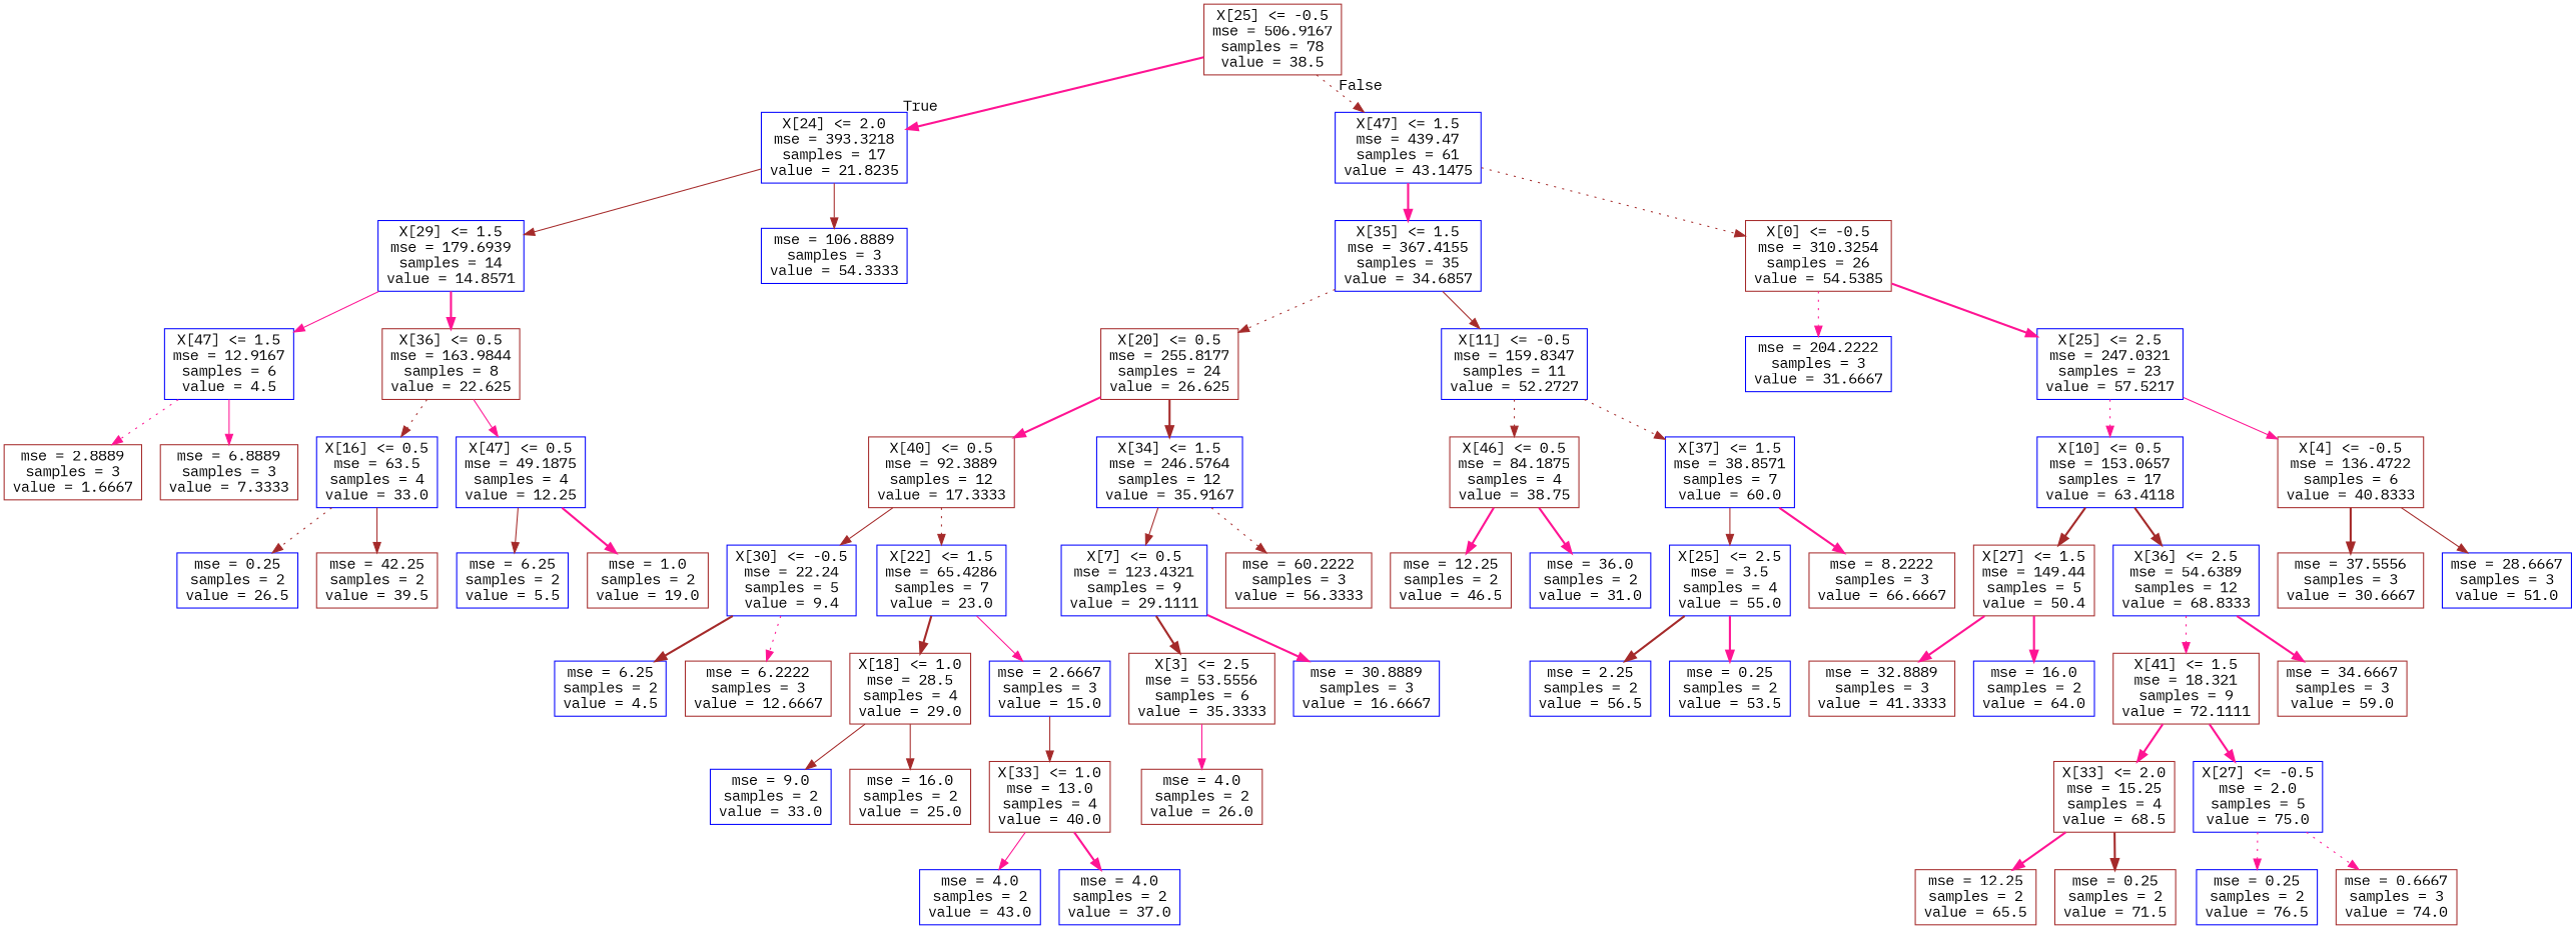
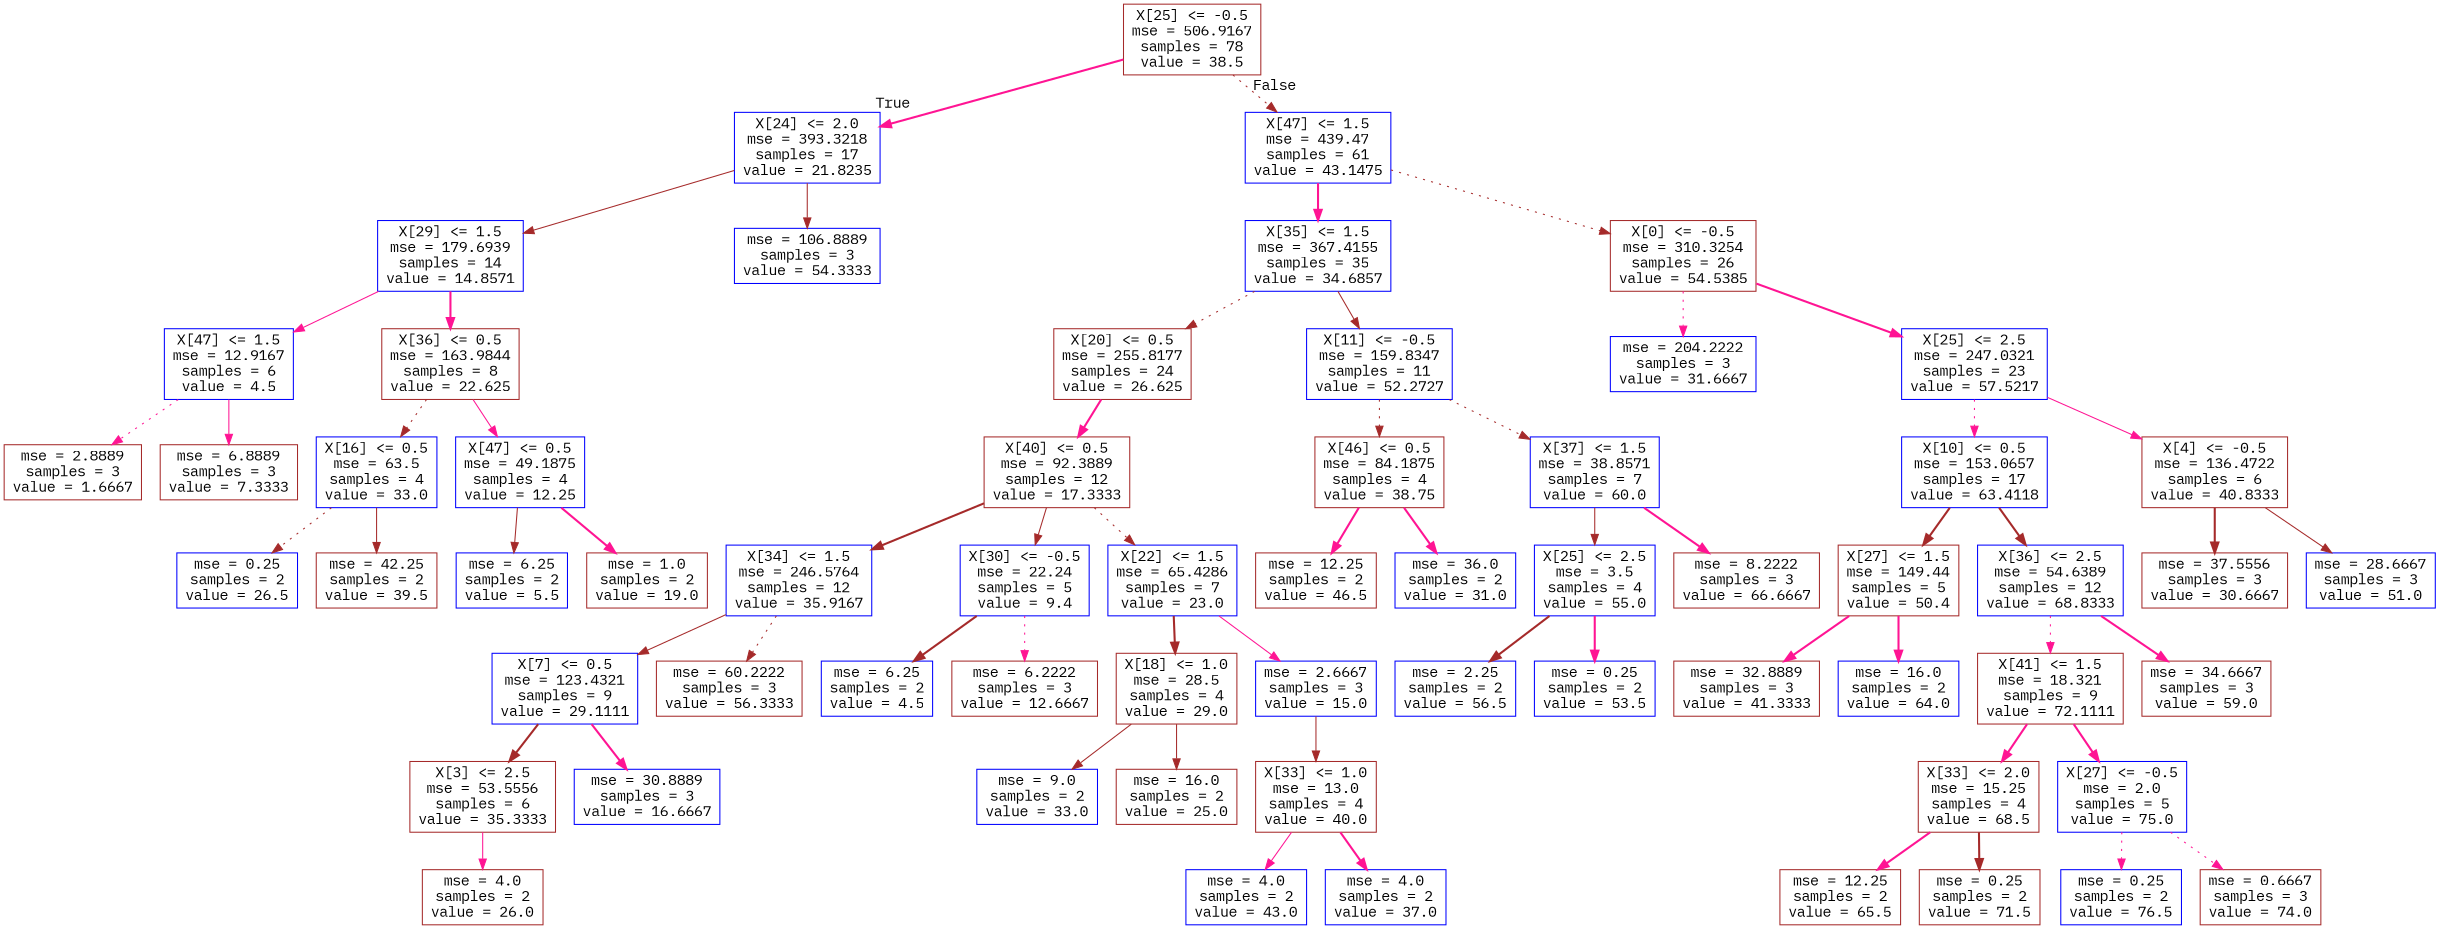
  digraph {
    fontname="IBM Plex Mono"
    node [color=blue fontname="IBM Plex Mono" shape=box]
    edge [color=deeppink fontname="IBM Plex Mono" style=bold]
    n1 [color=brown label="X[25] <= -0.5\nmse = 506.9167\nsamples = 78\nvalue = 38.5"]
    n2 [label="X[24] <= 2.0\nmse = 393.3218\nsamples = 17\nvalue = 21.8235"]
    n3 [label="X[47] <= 1.5\nmse = 439.47\nsamples = 61\nvalue = 43.1475"]
    n4 [label="X[29] <= 1.5\nmse = 179.6939\nsamples = 14\nvalue = 14.8571"]
    n5 [label="mse = 106.8889\nsamples = 3\nvalue = 54.3333"]
    n6 [label="X[35] <= 1.5\nmse = 367.4155\nsamples = 35\nvalue = 34.6857"]
    n7 [color=brown label="X[0] <= -0.5\nmse = 310.3254\nsamples = 26\nvalue = 54.5385"]
    n8 [label="X[47] <= 1.5\nmse = 12.9167\nsamples = 6\nvalue = 4.5"]
    n9 [color=brown label="X[36] <= 0.5\nmse = 163.9844\nsamples = 8\nvalue = 22.625"]
    n10 [color=brown label="mse = 2.8889\nsamples = 3\nvalue = 1.6667"]
    n11 [color=brown label="mse = 6.8889\nsamples = 3\nvalue = 7.3333"]
    n12 [label="X[16] <= 0.5\nmse = 63.5\nsamples = 4\nvalue = 33.0"]
    n13 [label="X[47] <= 0.5\nmse = 49.1875\nsamples = 4\nvalue = 12.25"]
    n14 [label="mse = 0.25\nsamples = 2\nvalue = 26.5"]
    n15 [color=brown label="mse = 42.25\nsamples = 2\nvalue = 39.5"]
    n16 [label="mse = 6.25\nsamples = 2\nvalue = 5.5"]
    n17 [color=brown label="mse = 1.0\nsamples = 2\nvalue = 19.0"]
    n18 [color=brown label="X[20] <= 0.5\nmse = 255.8177\nsamples = 24\nvalue = 26.625"]
    n19 [label="X[11] <= -0.5\nmse = 159.8347\nsamples = 11\nvalue = 52.2727"]
    n20 [label="mse = 204.2222\nsamples = 3\nvalue = 31.6667"]
    n21 [label="X[25] <= 2.5\nmse = 247.0321\nsamples = 23\nvalue = 57.5217"]
    n22 [color=brown label="X[40] <= 0.5\nmse = 92.3889\nsamples = 12\nvalue = 17.3333"]
    n23 [label="X[34] <= 1.5\nmse = 246.5764\nsamples = 12\nvalue = 35.9167"]
    n24 [color=brown label="X[46] <= 0.5\nmse = 84.1875\nsamples = 4\nvalue = 38.75"]
    n25 [label="X[37] <= 1.5\nmse = 38.8571\nsamples = 7\nvalue = 60.0"]
    n26 [label="X[30] <= -0.5\nmse = 22.24\nsamples = 5\nvalue = 9.4"]
    n27 [label="X[22] <= 1.5\nmse = 65.4286\nsamples = 7\nvalue = 23.0"]
    n28 [label="X[7] <= 0.5\nmse = 123.4321\nsamples = 9\nvalue = 29.1111"]
    n29 [color=brown label="mse = 60.2222\nsamples = 3\nvalue = 56.3333"]
    n30 [label="mse = 6.25\nsamples = 2\nvalue = 4.5"]
    n31 [color=brown label="mse = 6.2222\nsamples = 3\nvalue = 12.6667"]
    n32 [color=brown label="X[18] <= 1.0\nmse = 28.5\nsamples = 4\nvalue = 29.0"]
    n33 [label="mse = 2.6667\nsamples = 3\nvalue = 15.0"]
    n34 [label="mse = 9.0\nsamples = 2\nvalue = 33.0"]
    n35 [color=brown label="mse = 16.0\nsamples = 2\nvalue = 25.0"]
    n36 [color=brown label="X[33] <= 1.0\nmse = 13.0\nsamples = 4\nvalue = 40.0"]
    n37 [color=brown label="X[3] <= 2.5\nmse = 53.5556\nsamples = 6\nvalue = 35.3333"]
    n38 [label="mse = 30.8889\nsamples = 3\nvalue = 16.6667"]
    n39 [color=brown label="mse = 4.0\nsamples = 2\nvalue = 26.0"]
    n40 [label="mse = 4.0\nsamples = 2\nvalue = 43.0"]
    n41 [label="mse = 4.0\nsamples = 2\nvalue = 37.0"]
    n42 [color=brown label="mse = 12.25\nsamples = 2\nvalue = 46.5"]
    n43 [label="mse = 36.0\nsamples = 2\nvalue = 31.0"]
    n44 [label="X[25] <= 2.5\nmse = 3.5\nsamples = 4\nvalue = 55.0"]
    n45 [color=brown label="mse = 8.2222\nsamples = 3\nvalue = 66.6667"]
    n46 [label="mse = 2.25\nsamples = 2\nvalue = 56.5"]
    n47 [label="mse = 0.25\nsamples = 2\nvalue = 53.5"]
    n48 [label="X[10] <= 0.5\nmse = 153.0657\nsamples = 17\nvalue = 63.4118"]
    n49 [color=brown label="X[4] <= -0.5\nmse = 136.4722\nsamples = 6\nvalue = 40.8333"]
    n50 [color=brown label="X[27] <= 1.5\nmse = 149.44\nsamples = 5\nvalue = 50.4"]
    n51 [label="X[36] <= 2.5\nmse = 54.6389\nsamples = 12\nvalue = 68.8333"]
    n52 [color=brown label="mse = 37.5556\nsamples = 3\nvalue = 30.6667"]
    n53 [label="mse = 28.6667\nsamples = 3\nvalue = 51.0"]
    n54 [color=brown label="mse = 32.8889\nsamples = 3\nvalue = 41.3333"]
    n55 [label="mse = 16.0\nsamples = 2\nvalue = 64.0"]
    n56 [color=brown label="X[41] <= 1.5\nmse = 18.321\nsamples = 9\nvalue = 72.1111"]
    n57 [color=brown label="mse = 34.6667\nsamples = 3\nvalue = 59.0"]
    n58 [color=brown label="X[33] <= 2.0\nmse = 15.25\nsamples = 4\nvalue = 68.5"]
    n59 [label="X[27] <= -0.5\nmse = 2.0\nsamples = 5\nvalue = 75.0"]
    n60 [color=brown label="mse = 12.25\nsamples = 2\nvalue = 65.5"]
    n61 [color=brown label="mse = 0.25\nsamples = 2\nvalue = 71.5"]
    n62 [label="mse = 0.25\nsamples = 2\nvalue = 76.5"]
    n63 [color=brown label="mse = 0.6667\nsamples = 3\nvalue = 74.0"]
    n1 -> n2 [headlabel=True labelangle=45 labeldistance=2.5]
    n1 -> n3 [color=brown headlabel=False labelangle=-45 labeldistance=2.5 style=dotted]
    n2 -> n4 [color=brown style=solid]
    n2 -> n5 [color=brown style=solid]
    n3 -> n6
    n3 -> n7 [color=brown style=dotted]
    n4 -> n8 [style=solid]
    n4 -> n9
    n6 -> n18 [color=brown style=dotted]
    n6 -> n19 [color=brown style=solid]
    n7 -> n20 [style=dotted]
    n7 -> n21
    n8 -> n10 [style=dotted]
    n8 -> n11 [style=solid]
    n9 -> n12 [color=brown style=dotted]
    n9 -> n13 [style=solid]
    n12 -> n14 [color=brown style=dotted]
    n12 -> n15 [color=brown style=solid]
    n13 -> n16 [color=brown style=solid]
    n13 -> n17
    n18 -> n22
-   n18 -> n23 [color=brown]
+   n22 -> n23 [color=brown]
    n19 -> n24 [color=brown style=dotted]
    n19 -> n25 [color=brown style=dotted]
    n21 -> n48 [style=dotted]
    n21 -> n49 [style=solid]
    n22 -> n26 [color=brown style=solid]
    n22 -> n27 [color=brown style=dotted]
    n23 -> n28 [color=brown style=solid]
    n23 -> n29 [color=brown style=dotted]
    n24 -> n42
    n24 -> n43
    n25 -> n44 [color=brown style=solid]
    n25 -> n45
    n26 -> n30 [color=brown]
    n26 -> n31 [style=dotted]
    n27 -> n32 [color=brown]
    n27 -> n33 [style=solid]
    n28 -> n37 [color=brown]
    n28 -> n38
    n32 -> n34 [color=brown style=solid]
    n32 -> n35 [color=brown style=solid]
    n33 -> n36 [color=brown style=solid]
    n36 -> n40 [style=solid]
    n36 -> n41
    n37 -> n39 [style=solid]
    n44 -> n46 [color=brown]
    n44 -> n47
    n48 -> n50 [color=brown]
    n48 -> n51 [color=brown]
    n49 -> n52 [color=brown]
    n49 -> n53 [color=brown style=solid]
    n50 -> n54
    n50 -> n55
    n51 -> n56 [style=dotted]
    n51 -> n57
    n56 -> n58
    n56 -> n59
    n58 -> n60
    n58 -> n61 [color=brown]
    n59 -> n62 [style=dotted]
    n59 -> n63 [style=dotted]
  }
